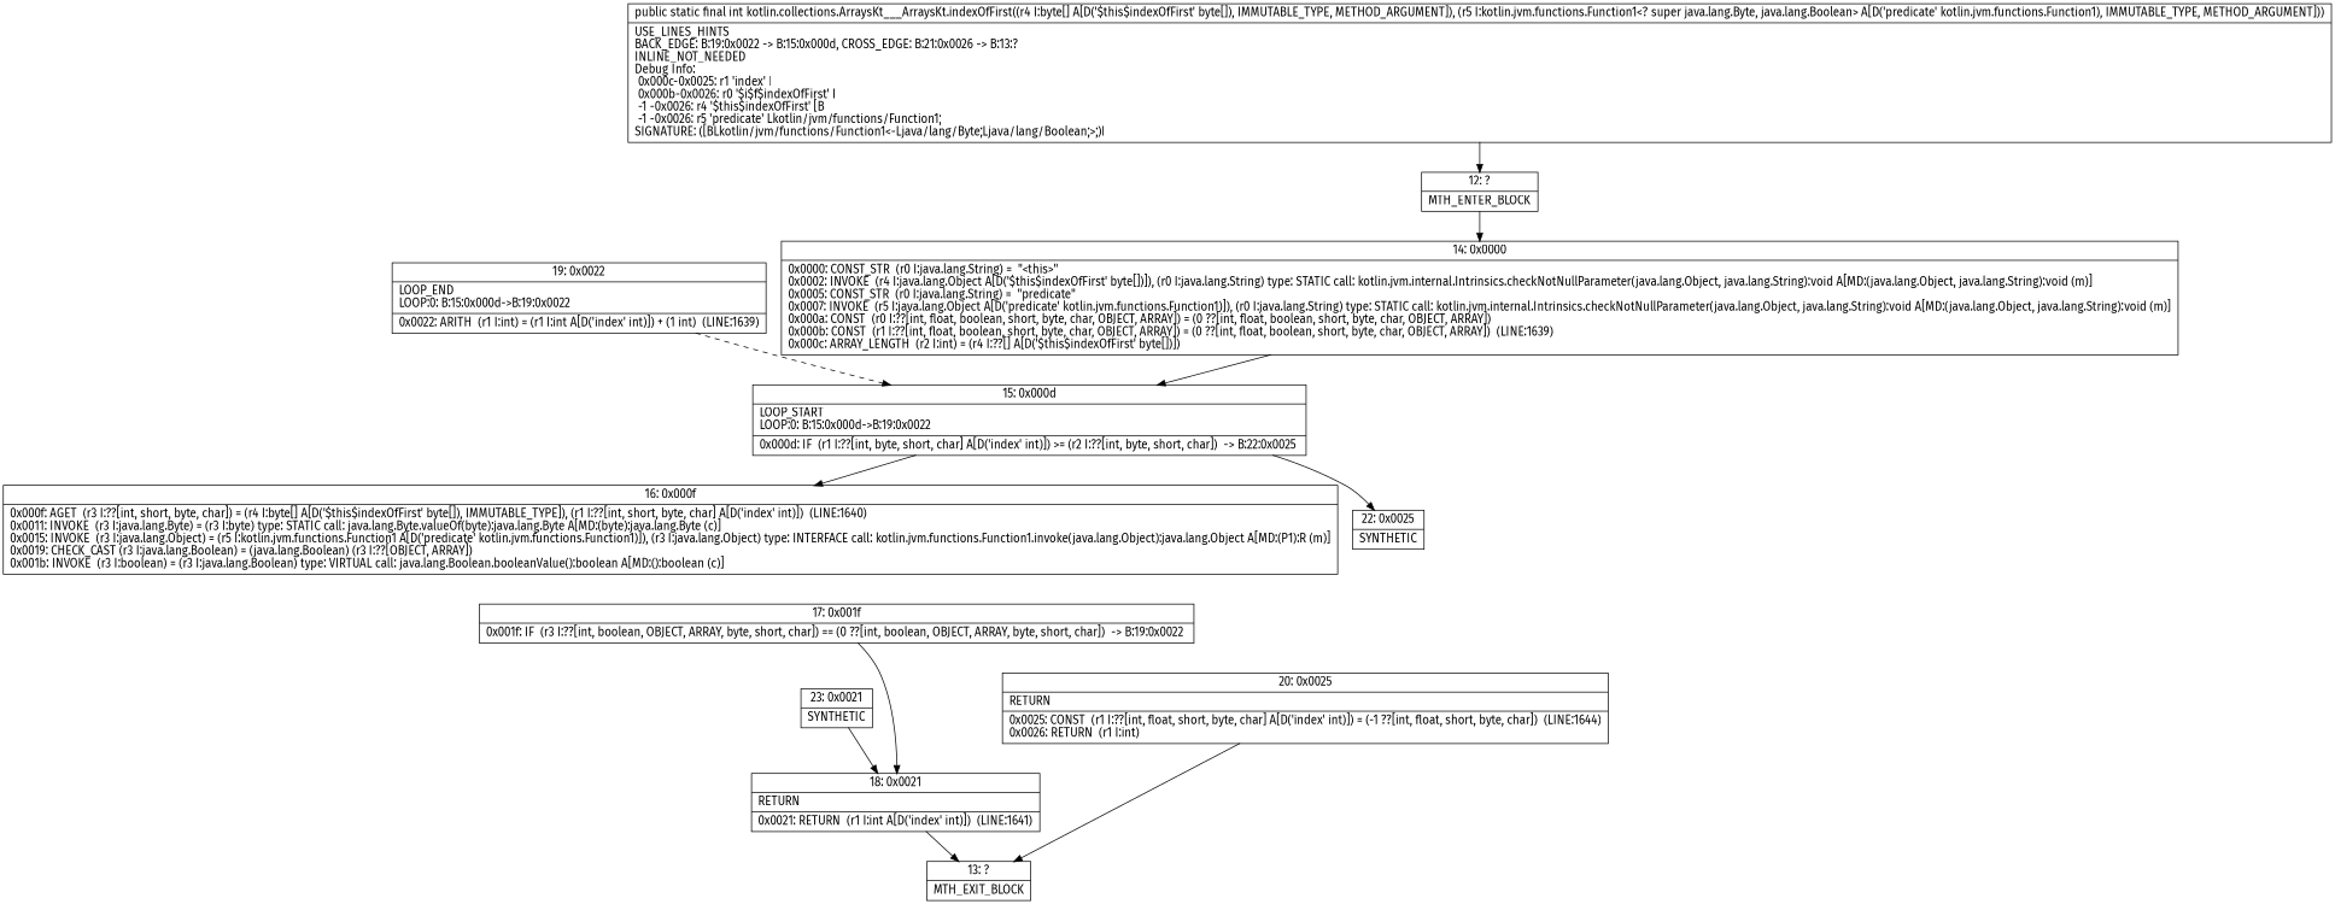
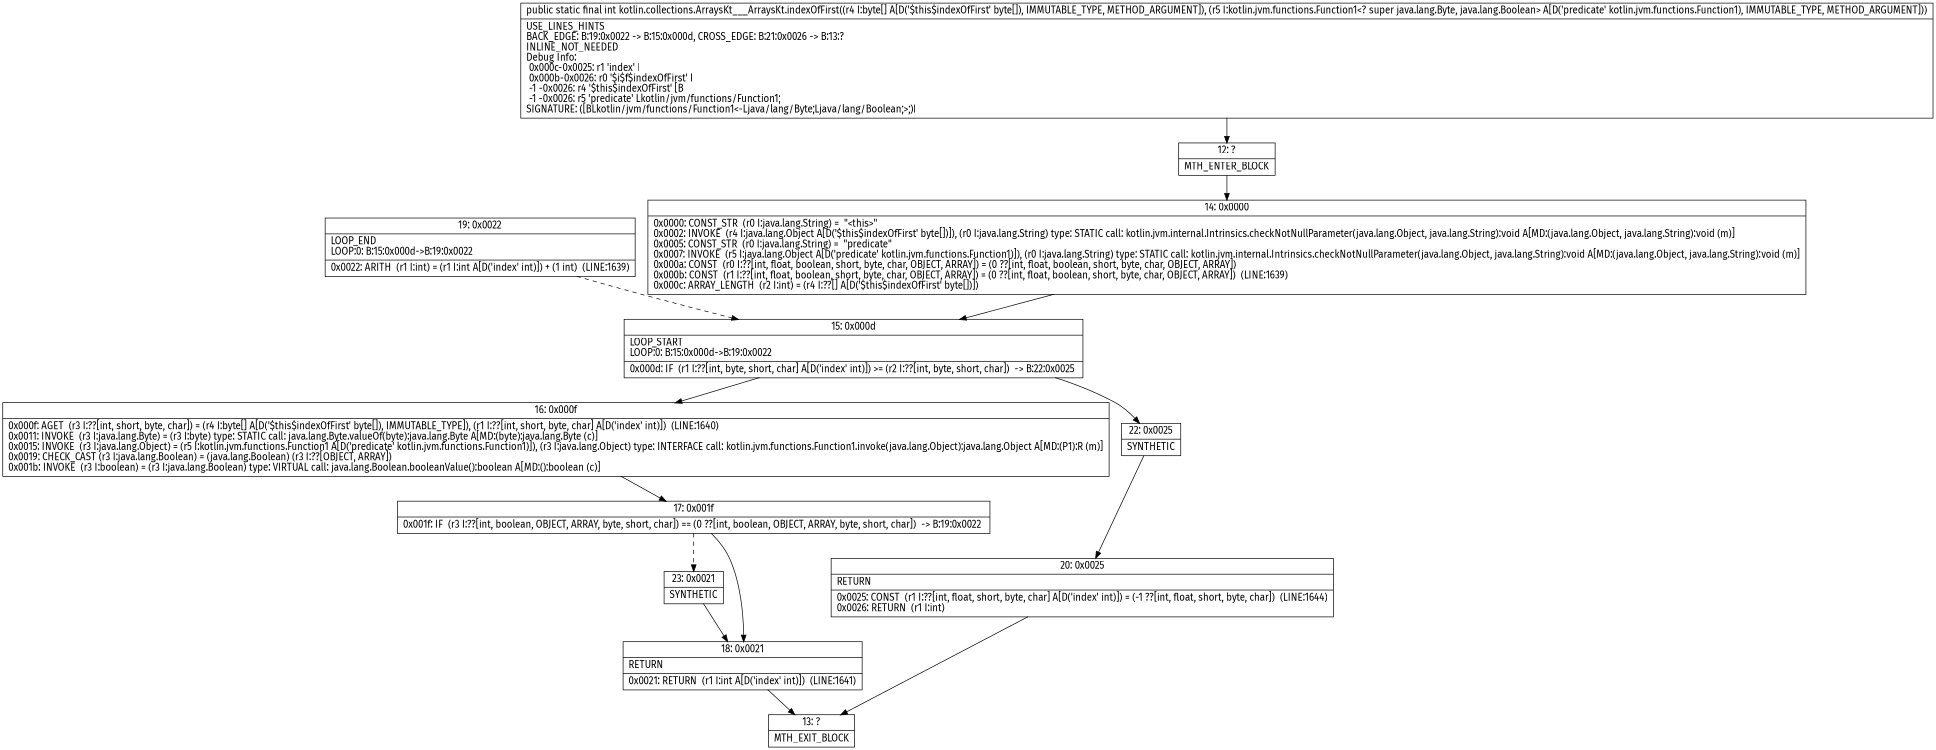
  digraph {
    fontname="Fira Sans"
    node [fontname="Fira Sans" shape=record]
    edge [fontname="Fira Sans"]
    n1 [label="{12\:\ ?|MTH_ENTER_BLOCK\l}"]
    n2 [label="{14\:\ 0x0000|0x0000: CONST_STR  (r0 I:java.lang.String) =  \"\<this\>\" \l0x0002: INVOKE  (r4 I:java.lang.Object A[D('$this$indexOfFirst' byte[])]), (r0 I:java.lang.String) type: STATIC call: kotlin.jvm.internal.Intrinsics.checkNotNullParameter(java.lang.Object, java.lang.String):void A[MD:(java.lang.Object, java.lang.String):void (m)]\l0x0005: CONST_STR  (r0 I:java.lang.String) =  \"predicate\" \l0x0007: INVOKE  (r5 I:java.lang.Object A[D('predicate' kotlin.jvm.functions.Function1)]), (r0 I:java.lang.String) type: STATIC call: kotlin.jvm.internal.Intrinsics.checkNotNullParameter(java.lang.Object, java.lang.String):void A[MD:(java.lang.Object, java.lang.String):void (m)]\l0x000a: CONST  (r0 I:??[int, float, boolean, short, byte, char, OBJECT, ARRAY]) = (0 ??[int, float, boolean, short, byte, char, OBJECT, ARRAY]) \l0x000b: CONST  (r1 I:??[int, float, boolean, short, byte, char, OBJECT, ARRAY]) = (0 ??[int, float, boolean, short, byte, char, OBJECT, ARRAY])  (LINE:1639)\l0x000c: ARRAY_LENGTH  (r2 I:int) = (r4 I:??[] A[D('$this$indexOfFirst' byte[])]) \l}"]
    n3 [label="{15\:\ 0x000d|LOOP_START\lLOOP:0: B:15:0x000d\-\>B:19:0x0022\l|0x000d: IF  (r1 I:??[int, byte, short, char] A[D('index' int)]) \>= (r2 I:??[int, byte, short, char])  \-\> B:22:0x0025 \l}"]
    n4 [label="{16\:\ 0x000f|0x000f: AGET  (r3 I:??[int, short, byte, char]) = (r4 I:byte[] A[D('$this$indexOfFirst' byte[]), IMMUTABLE_TYPE]), (r1 I:??[int, short, byte, char] A[D('index' int)])  (LINE:1640)\l0x0011: INVOKE  (r3 I:java.lang.Byte) = (r3 I:byte) type: STATIC call: java.lang.Byte.valueOf(byte):java.lang.Byte A[MD:(byte):java.lang.Byte (c)]\l0x0015: INVOKE  (r3 I:java.lang.Object) = (r5 I:kotlin.jvm.functions.Function1 A[D('predicate' kotlin.jvm.functions.Function1)]), (r3 I:java.lang.Object) type: INTERFACE call: kotlin.jvm.functions.Function1.invoke(java.lang.Object):java.lang.Object A[MD:(P1):R (m)]\l0x0019: CHECK_CAST (r3 I:java.lang.Boolean) = (java.lang.Boolean) (r3 I:??[OBJECT, ARRAY]) \l0x001b: INVOKE  (r3 I:boolean) = (r3 I:java.lang.Boolean) type: VIRTUAL call: java.lang.Boolean.booleanValue():boolean A[MD:():boolean (c)]\l}"]
    n5 [label="{22\:\ 0x0025|SYNTHETIC\l}"]
    n6 [label="{17\:\ 0x001f|0x001f: IF  (r3 I:??[int, boolean, OBJECT, ARRAY, byte, short, char]) == (0 ??[int, boolean, OBJECT, ARRAY, byte, short, char])  \-\> B:19:0x0022 \l}"]
    n7 [label="{20\:\ 0x0025|RETURN\l|0x0025: CONST  (r1 I:??[int, float, short, byte, char] A[D('index' int)]) = (\-1 ??[int, float, short, byte, char])  (LINE:1644)\l0x0026: RETURN  (r1 I:int) \l}"]
    n8 [label="{23\:\ 0x0021|SYNTHETIC\l}"]
    n9 [label="{18\:\ 0x0021|RETURN\l|0x0021: RETURN  (r1 I:int A[D('index' int)])  (LINE:1641)\l}"]
    n10 [label="{19\:\ 0x0022|LOOP_END\lLOOP:0: B:15:0x000d\-\>B:19:0x0022\l|0x0022: ARITH  (r1 I:int) = (r1 I:int A[D('index' int)]) + (1 int)  (LINE:1639)\l}"]
    n11 [label="{13\:\ ?|MTH_EXIT_BLOCK\l}"]
    n12 [label="{public static final int kotlin.collections.ArraysKt___ArraysKt.indexOfFirst((r4 I:byte[] A[D('$this$indexOfFirst' byte[]), IMMUTABLE_TYPE, METHOD_ARGUMENT]), (r5 I:kotlin.jvm.functions.Function1\<? super java.lang.Byte, java.lang.Boolean\> A[D('predicate' kotlin.jvm.functions.Function1), IMMUTABLE_TYPE, METHOD_ARGUMENT]))  | USE_LINES_HINTS\lBACK_EDGE: B:19:0x0022 \-\> B:15:0x000d, CROSS_EDGE: B:21:0x0026 \-\> B:13:?\lINLINE_NOT_NEEDED\lDebug Info:\l  0x000c\-0x0025: r1 'index' I\l  0x000b\-0x0026: r0 '$i$f$indexOfFirst' I\l  \-1 \-0x0026: r4 '$this$indexOfFirst' [B\l  \-1 \-0x0026: r5 'predicate' Lkotlin\/jvm\/functions\/Function1;\lSIGNATURE: ([BLkotlin\/jvm\/functions\/Function1\<\-Ljava\/lang\/Byte;Ljava\/lang\/Boolean;\>;)I\l}"]
    n1 -> n2
    n2 -> n3
    n3 -> n4 [style=solid]
    n3 -> n5
+   n4 -> n6
+   n5 -> n7
+   n6 -> n8 [style=dashed]
    n6 -> n9
    n7 -> n11
    n8 -> n9
    n9 -> n11
    n10 -> n3 [style=dashed]
    n12 -> n1
  }
